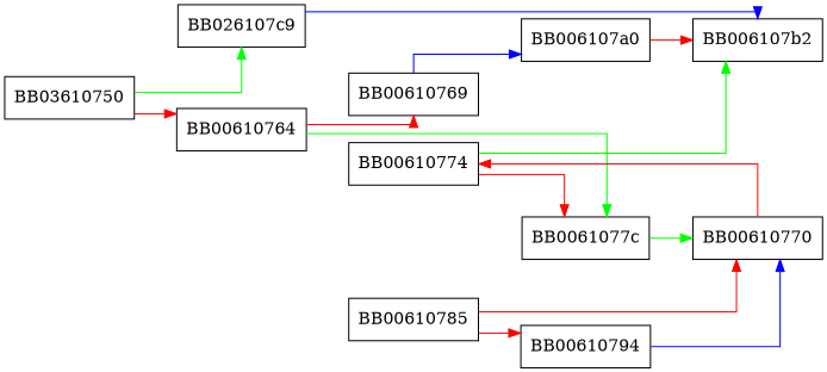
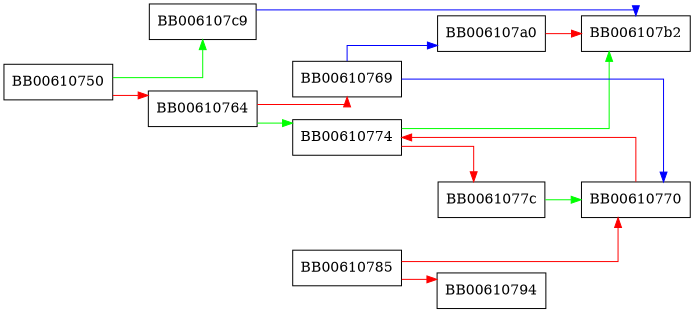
  digraph {
    rankdir=LR
    splines=ortho
    node [shape=box]
    edge [color=red]
-   BB00610750 [label=BB03610750]
-   BB006107c9 [label=BB026107c9]
+   BB00610750
+   BB006107c9
    BB00610764
    BB006107b2
    BB00610774
    BB00610769
    BB0061077c
    BB006107a0
    BB00610770
    BB00610785
    BB00610794
    BB00610750 -> BB006107c9 [color=green]
    BB00610750 -> BB00610764
    BB006107c9 -> BB006107b2 [color=blue]
-   BB00610764 -> BB0061077c [color=green]
+   BB00610764 -> BB00610774 [color=green]
    BB00610764 -> BB00610769
    BB00610774 -> BB006107b2 [color=green]
    BB00610774 -> BB0061077c
    BB00610769 -> BB006107a0 [color=blue]
    BB0061077c -> BB00610770 [color=green]
    BB006107a0 -> BB006107b2
    BB00610770 -> BB00610774
    BB00610785 -> BB00610770
    BB00610785 -> BB00610794
-   BB00610794 -> BB00610770 [color=blue]
+   BB00610769 -> BB00610770 [color=blue]
  }
